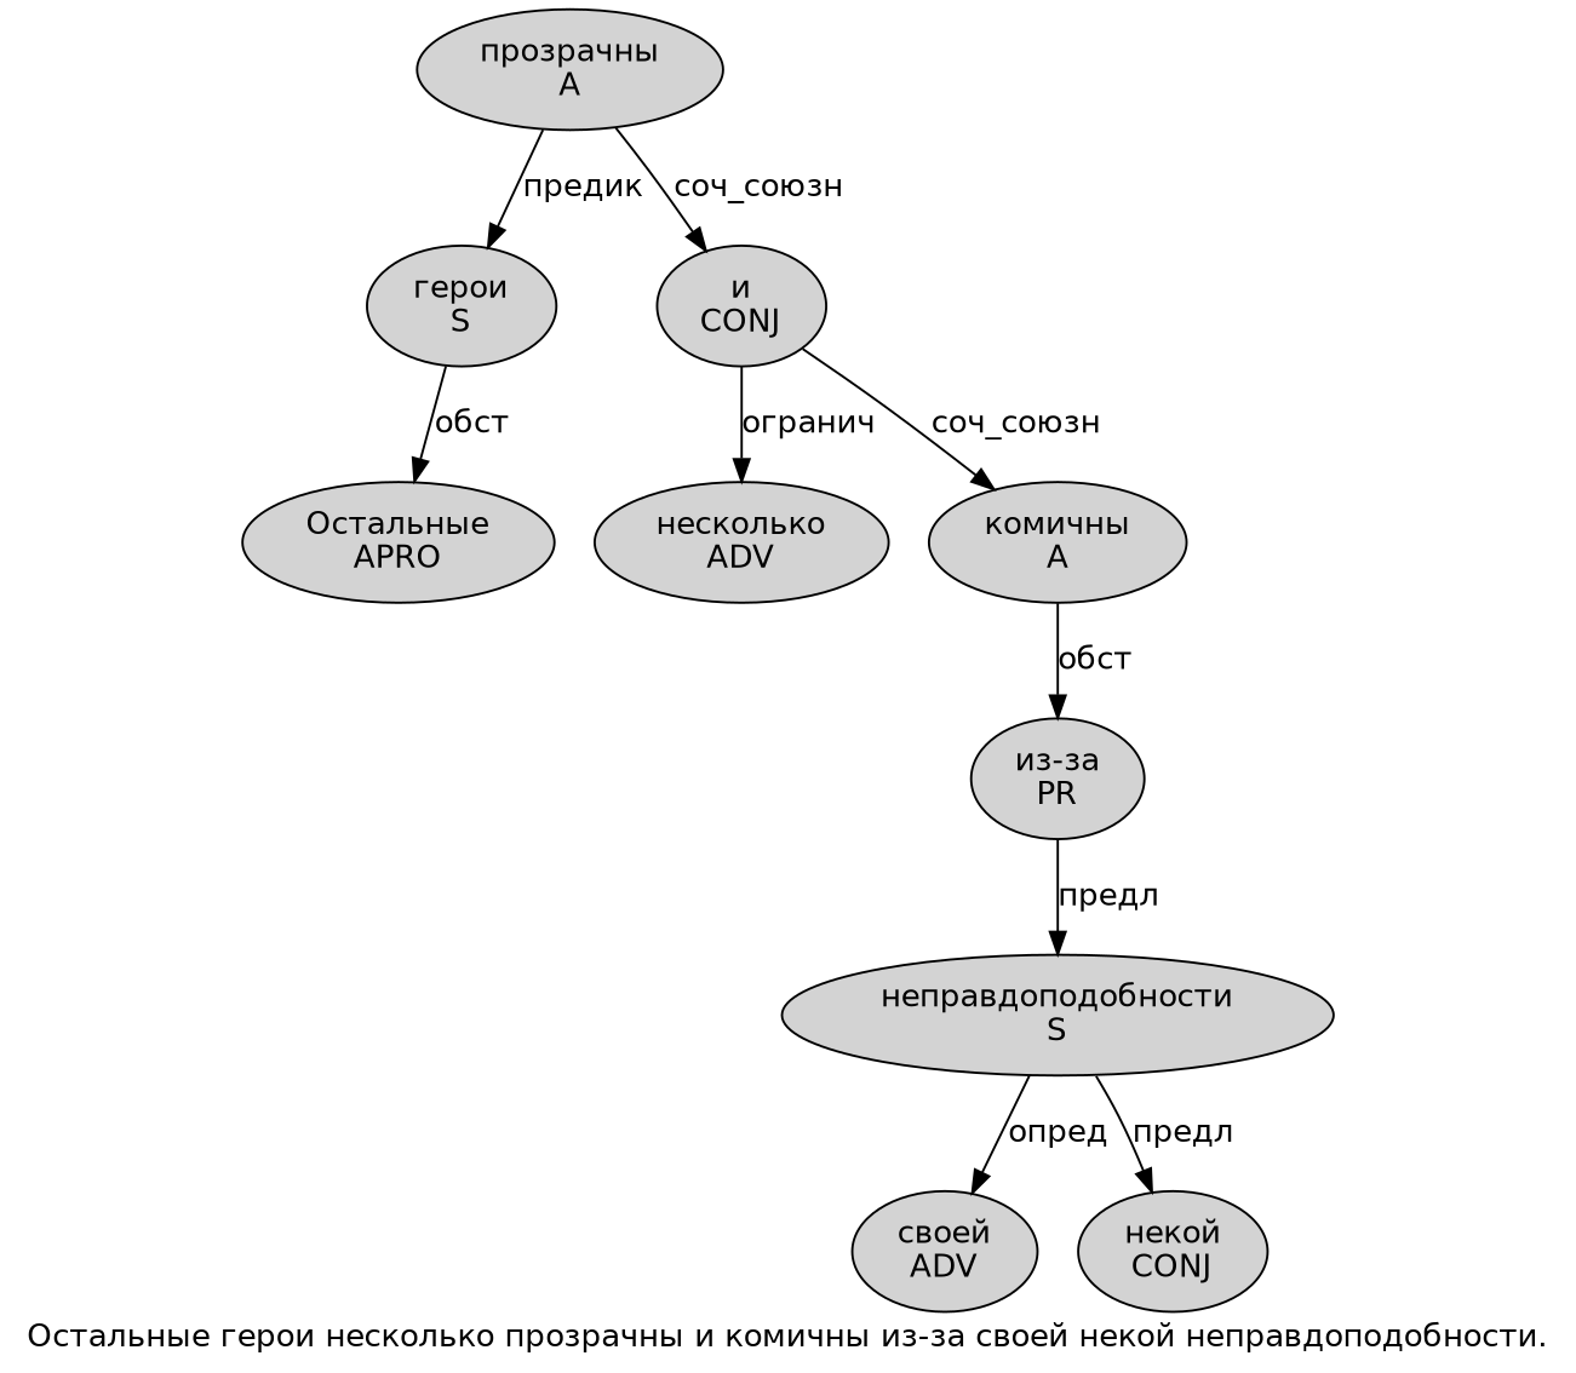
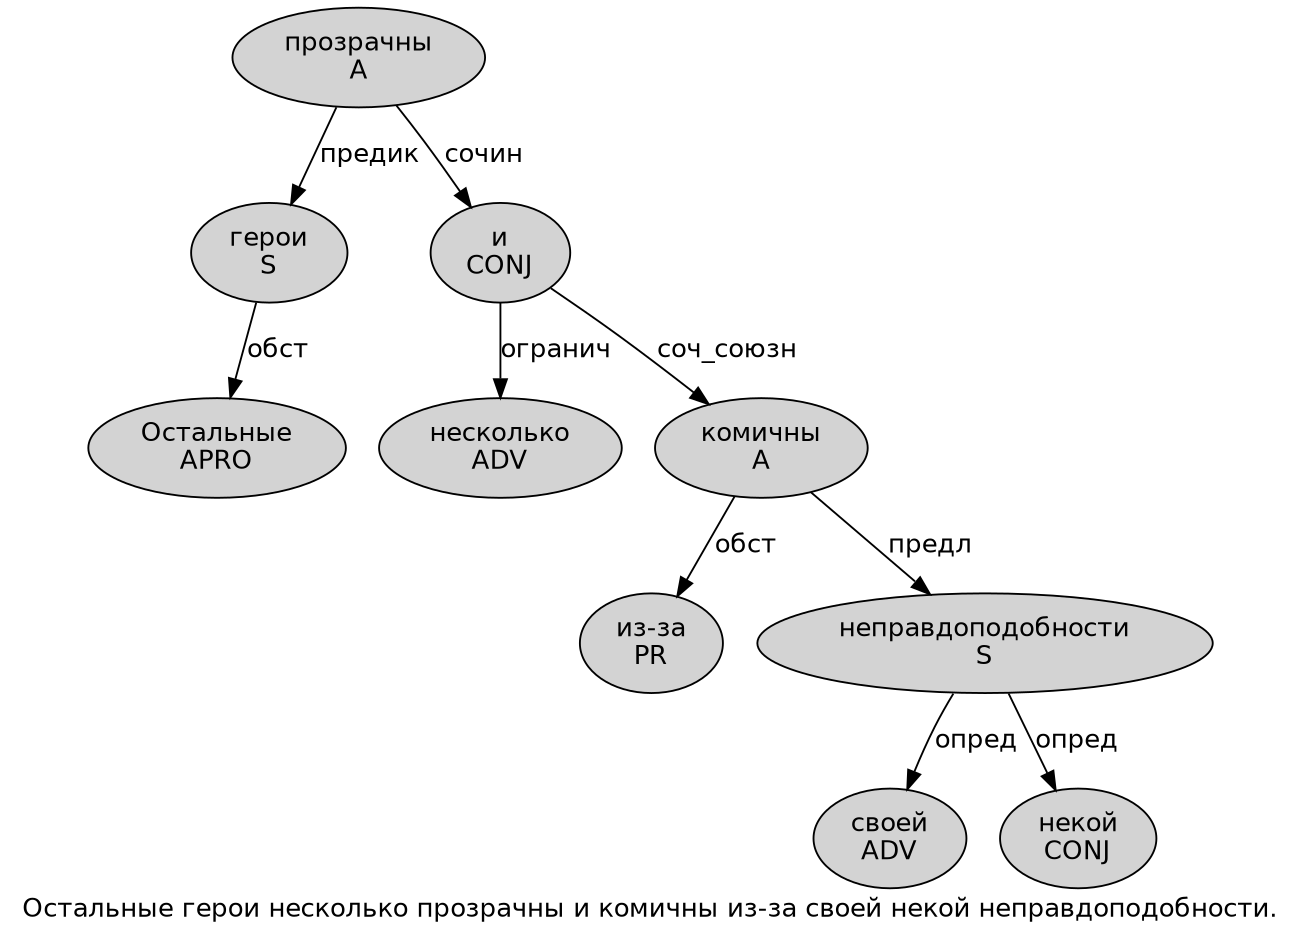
  digraph {
    fontname="DejaVu Sans"
    label="Остальные герои несколько прозрачны и комичны из-за своей некой неправдоподобности."
    node [fillcolor=lightgray fontname="DejaVu Sans" penwidth=1 shape=ellipse style=filled]
    edge [fontname="DejaVu Sans"]
    n1 [label="Остальные\nAPRO"]
    n2 [label="герои\nS"]
    n3 [label="несколько\nADV"]
    n4 [label="прозрачны\nA"]
    n5 [label="и\nCONJ"]
    n6 [label="комичны\nA"]
    n7 [label="из-за\nPR"]
    n8 [label="неправдоподобности\nS"]
    n9 [label="своей\nADV"]
    n10 [label="некой\nCONJ"]
    n2 -> n1 [label="обст"]
    n4 -> n2 [label="предик"]
-   n4 -> n5 [label="соч_союзн"]
+   n4 -> n5 [label="сочин"]
    n5 -> n3 [label="огранич"]
    n5 -> n6 [label="соч_союзн"]
    n6 -> n7 [label="обст"]
-   n7 -> n8 [label="предл"]
+   n6 -> n8 [label="предл"]
    n8 -> n9 [label="опред"]
-   n8 -> n10 [label="предл"]
+   n8 -> n10 [label="опред"]
  }
